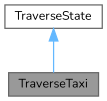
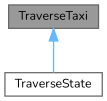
  digraph {
    fontname=Nunito
    node [color=gray40 fontname=Nunito fontsize=10 shape=box style=filled]
    n1 [fillcolor=grey60 fontcolor=black height=0.2 label=TraverseTaxi width=0.4]
    n2 [fillcolor=white height=0.2 label=TraverseState width=0.4]
-   n2 -> n1 [color=steelblue1 dir=back fontname=Nunito fontsize=10 labelfontname=Helvetica labelfontsize=10 style=solid]
+   n1 -> n2 [color=steelblue1 dir=back fontname=Nunito fontsize=10 labelfontname=Helvetica labelfontsize=10 style=solid]
  }
